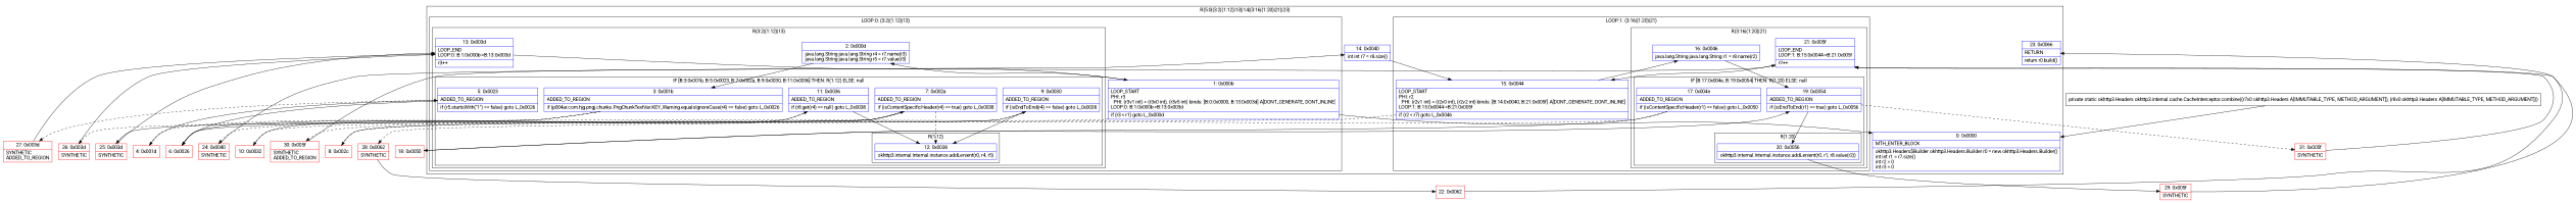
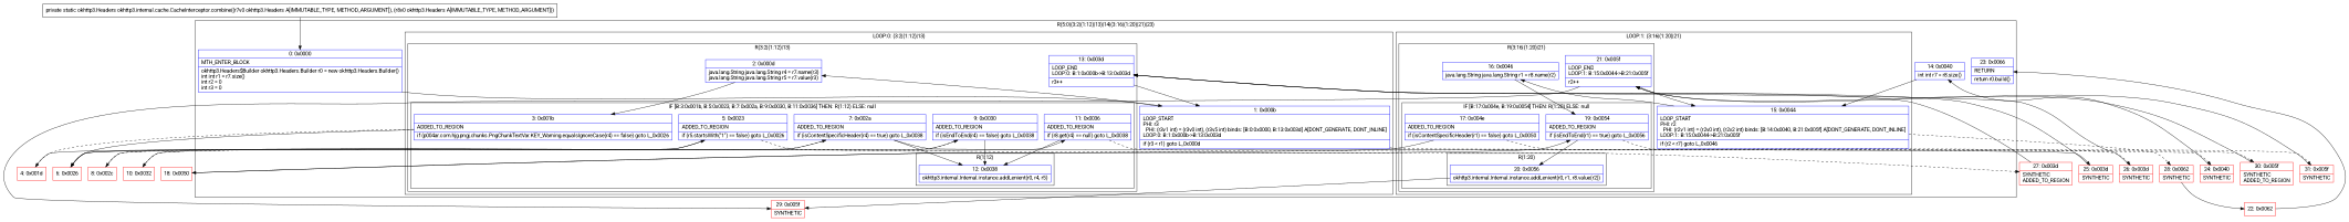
  digraph {
    fontname=Roboto
    node [color=blue fontname=Roboto shape=record]
    edge [fontname=Roboto]
    n1 [label="{12\:\ 0x0038|okhttp3.internal.Internal.instance.addLenient(r0, r4, r5)\l}"]
    n2 [label="{3\:\ 0x001b|ADDED_TO_REGION\l|if (p004ar.com.hjg.pngj.chunks.PngChunkTextVar.KEY_Warning.equalsIgnoreCase(r4) == false) goto L_0x0026\l}"]
    n3 [label="{5\:\ 0x0023|ADDED_TO_REGION\l|if (r5.startsWith(\"1\") == false) goto L_0x0026\l}"]
    n4 [label="{7\:\ 0x002a|ADDED_TO_REGION\l|if (isContentSpecificHeader(r4) == true) goto L_0x0038\l}"]
    n5 [label="{9\:\ 0x0030|ADDED_TO_REGION\l|if (isEndToEnd(r4) == false) goto L_0x0038\l}"]
    n6 [label="{11\:\ 0x0036|ADDED_TO_REGION\l|if (r8.get(r4) == null) goto L_0x0038\l}"]
    n7 [label="{2\:\ 0x000d|java.lang.String java.lang.String r4 = r7.name(r3)\ljava.lang.String java.lang.String r5 = r7.value(r3)\l}"]
    n8 [label="{13\:\ 0x003d|LOOP_END\lLOOP:0: B:1:0x000b\-\>B:13:0x003d\l|r3++\l}"]
    n9 [label="{1\:\ 0x000b|LOOP_START\lPHI: r3 \l  PHI: (r3v1 int) = (r3v0 int), (r3v5 int) binds: [B:0:0x0000, B:13:0x003d] A[DONT_GENERATE, DONT_INLINE]\lLOOP:0: B:1:0x000b\-\>B:13:0x003d\l|if (r3 \< r1) goto L_0x000d\l}"]
    n10 [label="{20\:\ 0x0056|okhttp3.internal.Internal.instance.addLenient(r0, r1, r8.value(r2))\l}"]
    n11 [label="{17\:\ 0x004e|ADDED_TO_REGION\l|if (isContentSpecificHeader(r1) == false) goto L_0x0050\l}"]
    n12 [label="{19\:\ 0x0054|ADDED_TO_REGION\l|if (isEndToEnd(r1) == true) goto L_0x0056\l}"]
    n13 [label="{16\:\ 0x0046|java.lang.String java.lang.String r1 = r8.name(r2)\l}"]
    n14 [label="{21\:\ 0x005f|LOOP_END\lLOOP:1: B:15:0x0044\-\>B:21:0x005f\l|r2++\l}"]
    n15 [label="{15\:\ 0x0044|LOOP_START\lPHI: r2 \l  PHI: (r2v1 int) = (r2v0 int), (r2v2 int) binds: [B:14:0x0040, B:21:0x005f] A[DONT_GENERATE, DONT_INLINE]\lLOOP:1: B:15:0x0044\-\>B:21:0x005f\l|if (r2 \< r7) goto L_0x0046\l}"]
    n16 [label="{0\:\ 0x0000|MTH_ENTER_BLOCK\l|okhttp3.Headers$Builder okhttp3.Headers.Builder r0 = new okhttp3.Headers.Builder()\lint int r1 = r7.size()\lint r2 = 0\lint r3 = 0\l}"]
    n17 [label="{14\:\ 0x0040|int int r7 = r8.size()\l}"]
    n18 [label="{23\:\ 0x0066|RETURN\l|return r0.build()\l}"]
    n19 [color=red label="{4\:\ 0x001d}"]
    n20 [color=red label="{6\:\ 0x0026}"]
    n21 [color=red label="{27\:\ 0x003d|SYNTHETIC\lADDED_TO_REGION\l}"]
    n22 [color=red label="{8\:\ 0x002c}"]
    n23 [color=red label="{25\:\ 0x003d|SYNTHETIC\l}"]
    n24 [color=red label="{10\:\ 0x0032}"]
    n25 [color=red label="{26\:\ 0x003d|SYNTHETIC\l}"]
    n26 [color=red label="{24\:\ 0x0040|SYNTHETIC\l}"]
    n27 [color=red label="{29\:\ 0x005f|SYNTHETIC\l}"]
    n28 [color=red label="{18\:\ 0x0050}"]
    n29 [color=red label="{30\:\ 0x005f|SYNTHETIC\lADDED_TO_REGION\l}"]
    n30 [color=red label="{31\:\ 0x005f|SYNTHETIC\l}"]
    n31 [color=red label="{28\:\ 0x0062|SYNTHETIC\l}"]
    n32 [color=red label="{22\:\ 0x0062}"]
    n33 [label="{private static okhttp3.Headers okhttp3.internal.cache.CacheInterceptor.combine((r7v0 okhttp3.Headers A[IMMUTABLE_TYPE, METHOD_ARGUMENT]), (r8v0 okhttp3.Headers A[IMMUTABLE_TYPE, METHOD_ARGUMENT])) }" color=""]
    subgraph cluster_1 {
      label="R(5:0|(3:2|(1:12)|13)|14|(3:16|(1:20)|21)|23)"
      n16
      n17
      n18
      subgraph cluster_2 {
        label="LOOP:0: (3:2|(1:12)|13)"
        n9
        subgraph cluster_3 {
          label="R(3:2|(1:12)|13)"
          n7
          n8
          subgraph cluster_4 {
            label="IF [B:3:0x001b, B:5:0x0023, B:7:0x002a, B:9:0x0030, B:11:0x0036] THEN: R(1:12) ELSE: null"
            n2
            n3
            n4
            n5
            n6
            subgraph cluster_5 {
              label="R(1:12)"
              n1
            }
          }
        }
      }
      subgraph cluster_6 {
        label="LOOP:1: (3:16|(1:20)|21)"
        n15
        subgraph cluster_7 {
          label="R(3:16|(1:20)|21)"
          n13
          n14
          subgraph cluster_8 {
            label="IF [B:17:0x004e, B:19:0x0054] THEN: R(1:20) ELSE: null"
            n11
            n12
            subgraph cluster_9 {
              label="R(1:20)"
              n10
            }
          }
        }
      }
    }
    n2 -> n19 [style=dashed]
    n2 -> n20
    n3 -> n20
    n3 -> n21 [style=dashed]
-   n4 -> n1 [style=dashed]
+   n4 -> n1
    n4 -> n22 [style=dashed]
    n4 -> n23
    n5 -> n1
    n5 -> n24 [style=dashed]
    n6 -> n1
    n6 -> n25 [style=dashed]
    n7 -> n2
    n8 -> n9
    n9 -> n7
    n9 -> n26 [style=dashed]
    n10 -> n27
    n11 -> n28
    n11 -> n29 [style=dashed]
    n12 -> n10
    n12 -> n30 [style=dashed]
    n13 -> n12
    n14 -> n15
    n15 -> n13
    n15 -> n31 [style=dashed]
-   n9 -> n16
+   n16 -> n9
    n17 -> n15
    n19 -> n3
    n20 -> n4
    n21 -> n8
    n22 -> n5
    n23 -> n8
    n24 -> n6
    n25 -> n8
    n26 -> n17
-   n27 -> n14
+   n14 -> n27
    n28 -> n12
    n29 -> n14
    n30 -> n14
    n31 -> n32
    n32 -> n18
    n33 -> n16
  }
